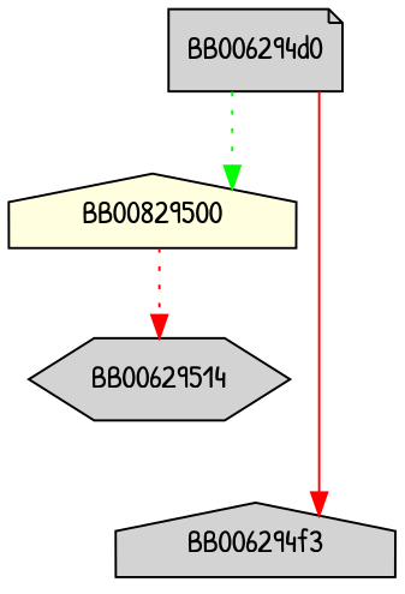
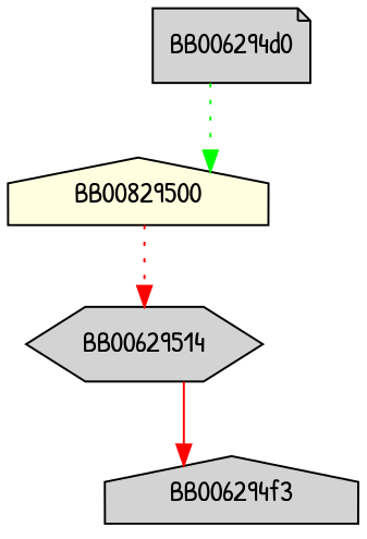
  digraph {
    fontname="Patrick Hand"
    splines=ortho
    node [fillcolor=lightgrey fontname="Patrick Hand" shape=house style=filled]
    edge [color=red fontname="Patrick Hand" style=dotted]
    BB006294d0 [shape=note]
    n2 [fillcolor=lightyellow label=BB00829500]
    BB006294f3
    BB00629514 [shape=hexagon]
    BB006294d0 -> n2 [color=green]
-   BB006294d0 -> BB006294f3 [style=solid]
+   BB00629514 -> BB006294f3 [style=solid]
    n2 -> BB00629514
  }
